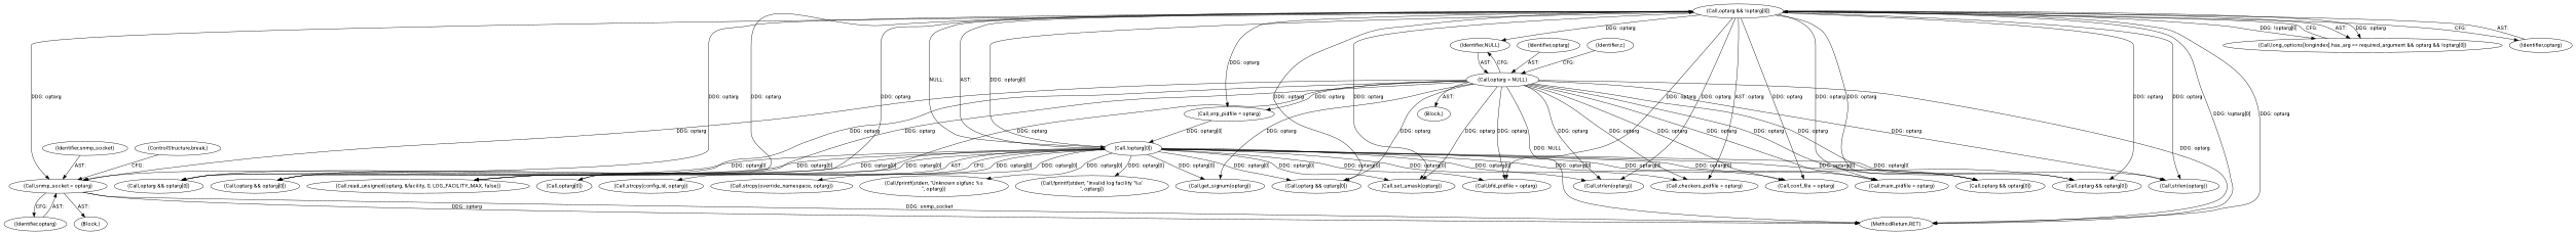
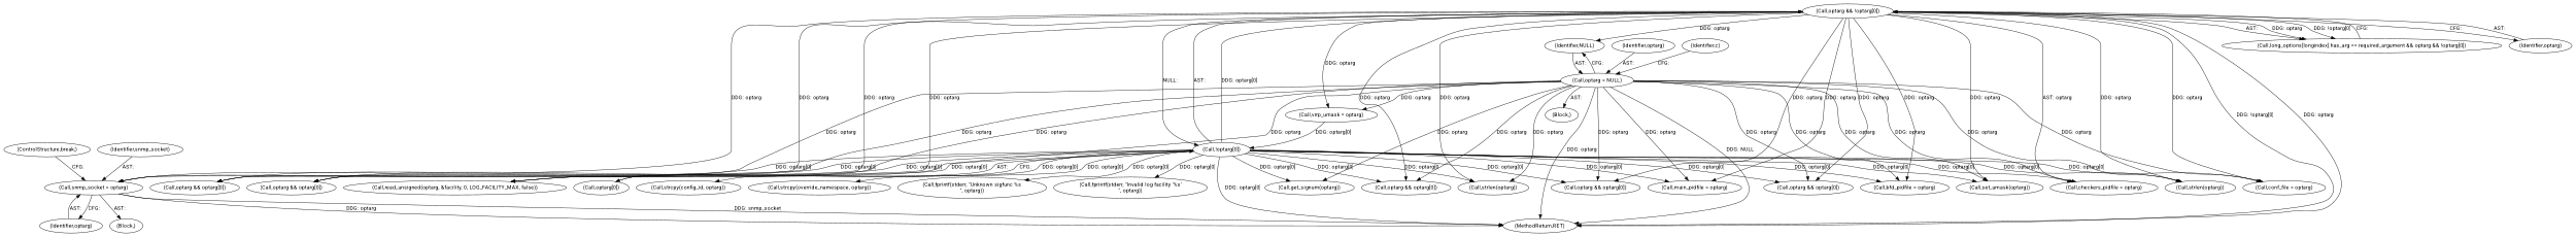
  digraph {
    fontname=Roboto
    node [fontname=Roboto]
    edge [fontname=Roboto]
    n1 [label="(Call,snmp_socket = optarg)"]
    n2 [label="(Identifier,optarg)"]
    n3 [label="(Block,)"]
    n4 [label="(MethodReturn,RET)"]
    n5 [label="(Call,optarg && !optarg[0])"]
    n6 [label="(Call,!optarg[0])"]
    n7 [label="(Call,main_pidfile = optarg)"]
-   n8 [label="(Call,vrrp_pidfile = optarg)"]
+   n8 [label="(Call,vrrp_umask = optarg)"]
    n9 [label="(Call,long_options[longindex].has_arg == required_argument && optarg && !optarg[0])"]
    n10 [label="(Call,optarg && optarg[0])"]
    n11 [label="(Call,read_unsigned(optarg, &facility, 0, LOG_FACILITY_MAX, false))"]
    n12 [label="(Call,strlen(optarg))"]
    n13 [label="(Call,optarg && optarg[0])"]
    n14 [label="(Call,strlen(optarg))"]
    n15 [label="(Call,bfd_pidfile = optarg)"]
    n16 [label="(Call,optarg && optarg[0])"]
    n17 [label="(Identifier,optarg)"]
    n18 [label="(Call,optarg && optarg[0])"]
    n19 [label="(Call,set_umask(optarg))"]
    n20 [label="(Call,checkers_pidfile = optarg)"]
    n21 [label="(Call,conf_file = optarg)"]
    n22 [label="(Call,optarg && optarg[0])"]
    n23 [label="(Identifier,NULL)"]
    n24 [label="(Call,get_signum(optarg))"]
    n25 [label="(Call,fprintf(stderr, \"Invalid log facility '%s'\n\", optarg))"]
    n26 [label="(Call,optarg[0])"]
    n27 [label="(Call,strcpy(config_id, optarg))"]
    n28 [label="(Call,strcpy(override_namespace, optarg))"]
    n29 [label="(Call,fprintf(stderr, \"Unknown sigfunc %s\n\", optarg))"]
    n30 [label="(Call,optarg = NULL)"]
    n31 [label="(Block,)"]
    n32 [label="(ControlStructure,break;)"]
    n33 [label="(Identifier,snmp_socket)"]
    n34 [label="(Identifier,optarg)"]
    n35 [label="(Identifier,c)"]
    n1 -> n2 [label="CFG: "]
    n1 -> n3 [label="AST: "]
    n1 -> n4 [label="DDG: optarg"]
    n1 -> n4 [label="DDG: snmp_socket"]
    n2 -> n1 [label="AST: "]
    n5 -> n1 [label="DDG: optarg"]
    n5 -> n4 [label="DDG: !optarg[0]"]
    n5 -> n4 [label="DDG: optarg"]
    n5 -> n6 [label="NULL: "]
    n5 -> n7 [label="DDG: optarg"]
    n5 -> n8 [label="DDG: optarg"]
    n5 -> n9 [label="AST: "]
    n5 -> n9 [label="DDG: optarg"]
    n5 -> n9 [label="DDG: !optarg[0]"]
    n5 -> n10 [label="DDG: optarg"]
    n5 -> n11 [label="DDG: optarg"]
    n5 -> n12 [label="DDG: optarg"]
    n5 -> n13 [label="DDG: optarg"]
    n5 -> n14 [label="DDG: optarg"]
    n5 -> n15 [label="DDG: optarg"]
    n5 -> n16 [label="DDG: optarg"]
    n5 -> n17 [label="CFG: "]
    n5 -> n18 [label="DDG: optarg"]
    n5 -> n19 [label="DDG: optarg"]
    n5 -> n20 [label="AST: optarg"]
    n5 -> n21 [label="DDG: optarg"]
    n5 -> n22 [label="DDG: optarg"]
    n5 -> n23 [label="DDG: optarg"]
    n6 -> n1 [label="DDG: optarg[0]"]
+   n6 -> n4 [label="DDG: optarg[0]"]
    n6 -> n5 [label="AST: "]
    n6 -> n5 [label="DDG: optarg[0]"]
    n6 -> n7 [label="DDG: optarg[0]"]
    n6 -> n10 [label="DDG: optarg[0]"]
    n6 -> n11 [label="DDG: optarg[0]"]
    n6 -> n12 [label="DDG: optarg[0]"]
    n6 -> n13 [label="DDG: optarg[0]"]
    n6 -> n14 [label="DDG: optarg[0]"]
    n6 -> n15 [label="DDG: optarg[0]"]
    n6 -> n16 [label="DDG: optarg[0]"]
    n6 -> n18 [label="DDG: optarg[0]"]
    n6 -> n19 [label="DDG: optarg[0]"]
    n6 -> n20 [label="DDG: optarg[0]"]
    n6 -> n21 [label="DDG: optarg[0]"]
    n6 -> n22 [label="DDG: optarg[0]"]
    n6 -> n24 [label="DDG: optarg[0]"]
    n6 -> n25 [label="DDG: optarg[0]"]
    n6 -> n26 [label="CFG: "]
    n6 -> n27 [label="DDG: optarg[0]"]
    n6 -> n28 [label="DDG: optarg[0]"]
    n6 -> n29 [label="DDG: optarg[0]"]
    n8 -> n6 [label="DDG: optarg[0]"]
    n9 -> n5 [label="CFG: "]
    n17 -> n5 [label="AST: "]
    n23 -> n30 [label="AST: "]
    n26 -> n6 [label="AST: "]
    n30 -> n1 [label="DDG: optarg"]
    n30 -> n4 [label="DDG: optarg"]
    n30 -> n4 [label="DDG: NULL"]
    n30 -> n7 [label="DDG: optarg"]
    n30 -> n8 [label="DDG: optarg"]
    n30 -> n10 [label="DDG: optarg"]
    n30 -> n11 [label="DDG: optarg"]
    n30 -> n12 [label="DDG: optarg"]
    n30 -> n13 [label="DDG: optarg"]
    n30 -> n14 [label="DDG: optarg"]
    n30 -> n15 [label="DDG: optarg"]
    n30 -> n16 [label="DDG: optarg"]
    n30 -> n18 [label="DDG: optarg"]
    n30 -> n19 [label="DDG: optarg"]
    n30 -> n20 [label="DDG: optarg"]
    n30 -> n21 [label="DDG: optarg"]
    n30 -> n22 [label="DDG: optarg"]
    n30 -> n23 [label="CFG: "]
    n30 -> n24 [label="DDG: optarg"]
    n30 -> n31 [label="AST: "]
    n32 -> n1 [label="CFG: "]
    n33 -> n1 [label="AST: "]
    n34 -> n30 [label="AST: "]
    n35 -> n30 [label="CFG: "]
  }
